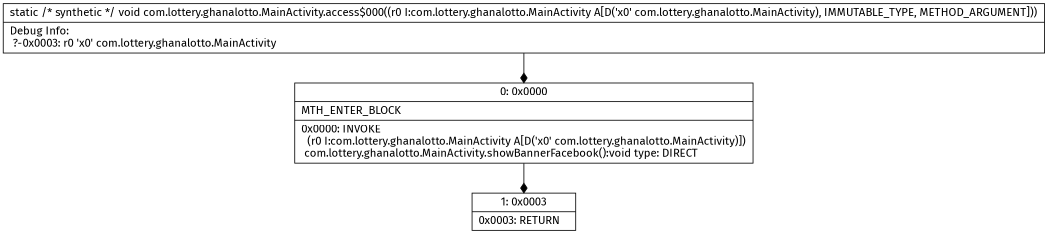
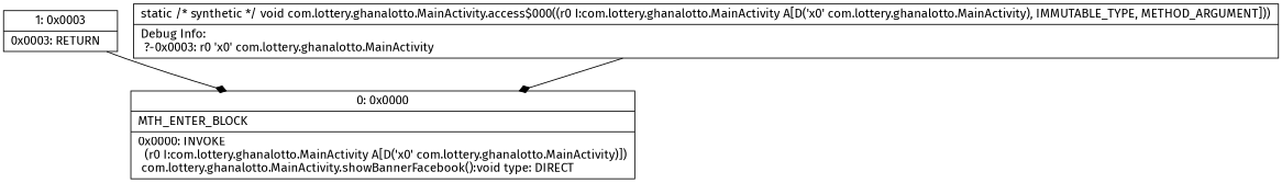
  digraph {
    fontname="Fira Sans"
    node [shape=record fontname="Fira Sans"]
    edge [arrowhead=diamond fontname="Fira Sans"]
    n1 [label="{0\:\ 0x0000|MTH_ENTER_BLOCK\l|0x0000: INVOKE  \l  (r0 I:com.lottery.ghanalotto.MainActivity A[D('x0' com.lottery.ghanalotto.MainActivity)])\l com.lottery.ghanalotto.MainActivity.showBannerFacebook():void type: DIRECT \l}"]
    n2 [label="{1\:\ 0x0003|0x0003: RETURN   \l}"]
    n3 [label="{static \/* synthetic *\/ void com.lottery.ghanalotto.MainActivity.access$000((r0 I:com.lottery.ghanalotto.MainActivity A[D('x0' com.lottery.ghanalotto.MainActivity), IMMUTABLE_TYPE, METHOD_ARGUMENT]))  | Debug Info:\l  ?\-0x0003: r0 'x0' com.lottery.ghanalotto.MainActivity\l}"]
-   n1 -> n2
+   n2 -> n1
    n3 -> n1
  }
